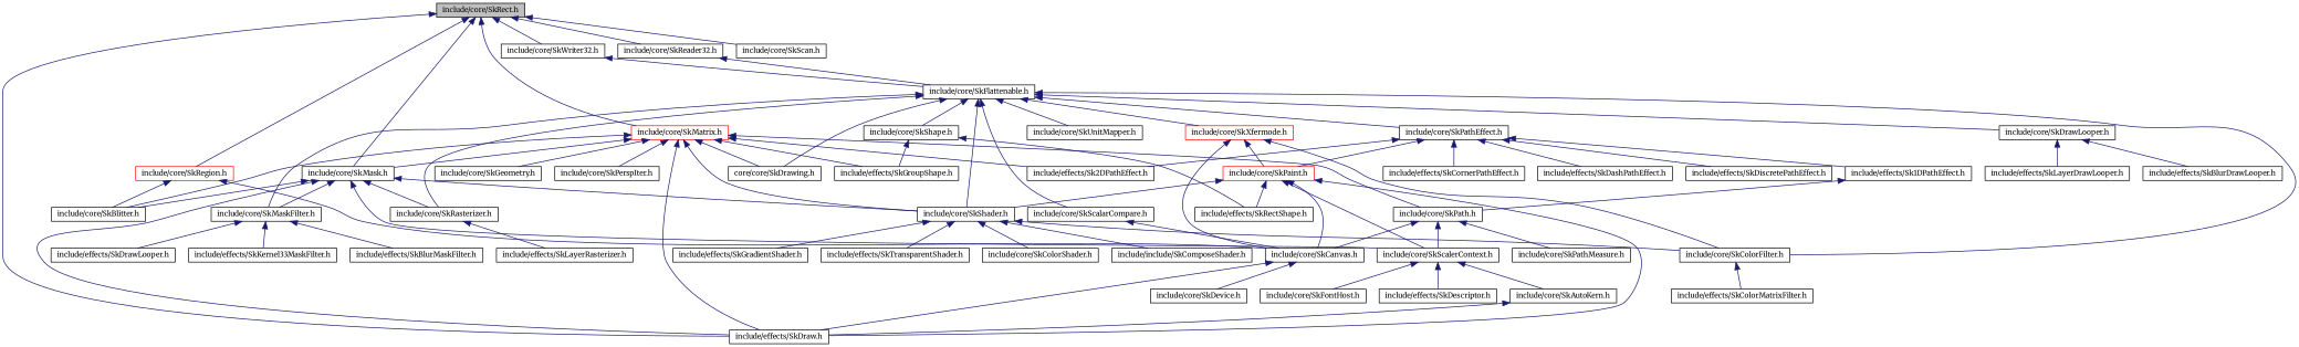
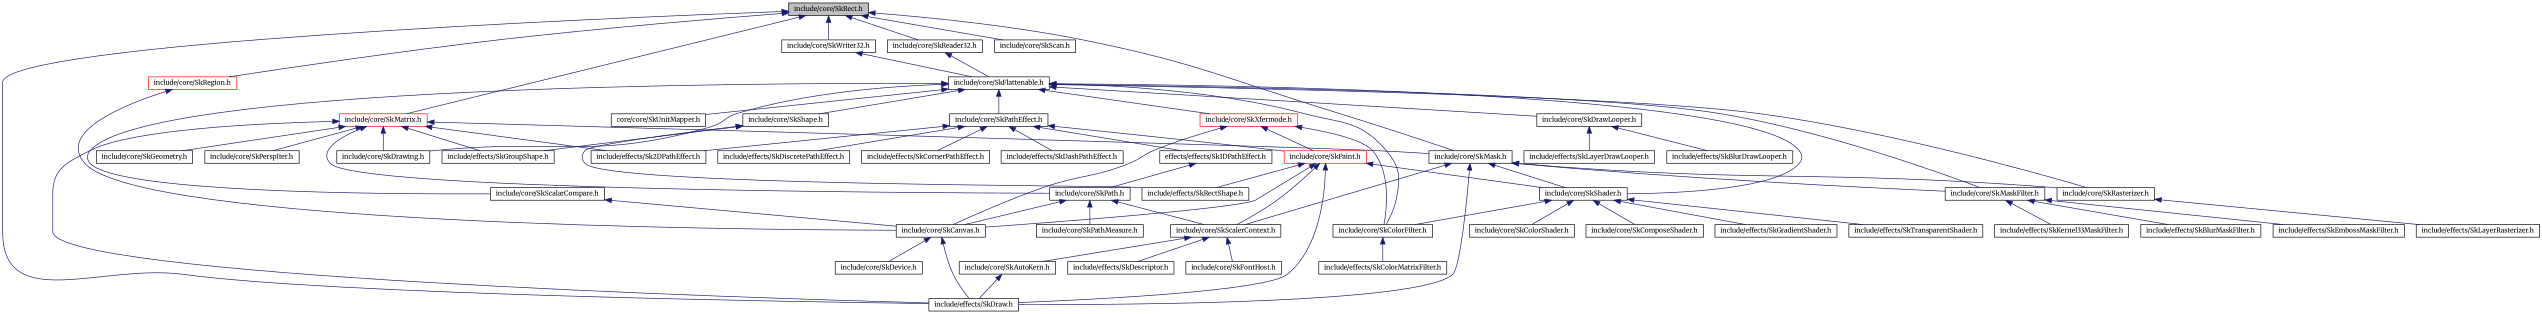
  digraph {
    fontname=Merriweather
    node [color=black fillcolor=white fontname=Merriweather fontsize=10 shape=record style=filled]
    edge [color=midnightblue dir=back fontname=Merriweather fontsize=10 labelfontname=FreeSans labelfontsize=10 style=solid]
    n1 [fillcolor=grey75 fontcolor=black height=0.2 label="include/core/SkRect.h" width=0.4]
    n2 [height=0.2 label="include/effects/SkDraw.h" width=0.4]
    n3 [height=0.2 label="include/core/SkMask.h" width=0.4]
    n4 [color=red height=0.2 label="include/core/SkMatrix.h" width=0.4]
    n5 [height=0.2 label="include/core/SkReader32.h" width=0.4]
    n6 [color=red height=0.2 label="include/core/SkRegion.h" width=0.4]
    n7 [height=0.2 label="include/core/SkScan.h" width=0.4]
    n8 [height=0.2 label="include/core/SkWriter32.h" width=0.4]
-   n9 [height=0.2 label="include/core/SkBlitter.h" width=0.4]
    n10 [height=0.2 label="include/core/SkMaskFilter.h" width=0.4]
    n11 [height=0.2 label="include/core/SkRasterizer.h" width=0.4]
    n12 [height=0.2 label="include/core/SkScalerContext.h" width=0.4]
    n13 [height=0.2 label="include/core/SkShader.h" width=0.4]
-   n14 [height=0.2 label="core/core/SkDrawing.h" width=0.4]
+   n14 [height=0.2 label="include/core/SkDrawing.h" width=0.4]
    n15 [height=0.2 label="include/core/SkGeometry.h" width=0.4]
    n16 [height=0.2 label="include/core/SkPath.h" width=0.4]
    n17 [height=0.2 label="include/core/SkPerspIter.h" width=0.4]
    n18 [height=0.2 label="include/effects/Sk2DPathEffect.h" width=0.4]
    n19 [height=0.2 label="include/effects/SkGroupShape.h" width=0.4]
    n20 [height=0.2 label="include/core/SkFlattenable.h" width=0.4]
    n21 [height=0.2 label="include/core/SkCanvas.h" width=0.4]
    n22 [height=0.2 label="include/core/SkScalarCompare.h" width=0.4]
    n23 [height=0.2 label="include/effects/SkBlurMaskFilter.h" width=0.4]
-   n24 [height=0.2 label="include/effects/SkDrawLooper.h" width=0.4]
+   n24 [height=0.2 label="include/effects/SkEmbossMaskFilter.h" width=0.4]
    n25 [height=0.2 label="include/effects/SkKernel33MaskFilter.h" width=0.4]
    n26 [height=0.2 label="include/effects/SkLayerRasterizer.h" width=0.4]
    n27 [height=0.2 label="include/core/SkAutoKern.h" width=0.4]
    n28 [height=0.2 label="include/effects/SkDescriptor.h" width=0.4]
    n29 [height=0.2 label="include/core/SkFontHost.h" width=0.4]
    n30 [height=0.2 label="include/core/SkColorFilter.h" width=0.4]
    n31 [height=0.2 label="include/core/SkColorShader.h" width=0.4]
-   n32 [height=0.2 label="include/include/SkComposeShader.h" width=0.4]
+   n32 [height=0.2 label="include/core/SkComposeShader.h" width=0.4]
    n33 [height=0.2 label="include/effects/SkGradientShader.h" width=0.4]
    n34 [height=0.2 label="include/effects/SkTransparentShader.h" width=0.4]
    n35 [height=0.2 label="include/effects/SkColorMatrixFilter.h" width=0.4]
    n36 [height=0.2 label="include/core/SkPathMeasure.h" width=0.4]
    n37 [height=0.2 label="include/core/SkDevice.h" width=0.4]
-   n38 [height=0.2 label="include/effects/Sk1DPathEffect.h" width=0.4]
+   n38 [height=0.2 label="effects/effects/Sk1DPathEffect.h" width=0.4]
    n39 [height=0.2 label="include/core/SkDrawLooper.h" width=0.4]
    n40 [height=0.2 label="include/core/SkPathEffect.h" width=0.4]
    n41 [height=0.2 label="include/core/SkShape.h" width=0.4]
-   n42 [height=0.2 label="include/core/SkUnitMapper.h" width=0.4]
+   n42 [height=0.2 label="core/core/SkUnitMapper.h" width=0.4]
    n43 [color=red height=0.2 label="include/core/SkXfermode.h" width=0.4]
    n44 [height=0.2 label="include/effects/SkBlurDrawLooper.h" width=0.4]
    n45 [height=0.2 label="include/effects/SkLayerDrawLooper.h" width=0.4]
    n46 [color=red height=0.2 label="include/core/SkPaint.h" width=0.4]
    n47 [height=0.2 label="include/effects/SkCornerPathEffect.h" width=0.4]
    n48 [height=0.2 label="include/effects/SkDashPathEffect.h" width=0.4]
    n49 [height=0.2 label="include/effects/SkDiscretePathEffect.h" width=0.4]
    n50 [height=0.2 label="include/effects/SkRectShape.h" width=0.4]
    n1 -> n2
    n1 -> n3
    n1 -> n4
    n1 -> n5
    n1 -> n6
    n1 -> n7
    n1 -> n8
    n3 -> n2
-   n3 -> n9
    n3 -> n10
    n3 -> n11
    n3 -> n12
    n3 -> n13
    n4 -> n2
    n4 -> n3
-   n4 -> n9
-   n4 -> n13
    n4 -> n14
    n4 -> n15
    n4 -> n16
    n4 -> n17
    n4 -> n18
    n4 -> n19
    n5 -> n20
-   n6 -> n9
    n6 -> n21
    n8 -> n20
    n10 -> n23
    n10 -> n24
    n10 -> n25
    n11 -> n26
    n12 -> n27
    n12 -> n28
    n12 -> n29
    n13 -> n30
    n13 -> n31
    n13 -> n32
    n13 -> n33
    n13 -> n34
    n16 -> n12
    n16 -> n21
    n16 -> n36
    n20 -> n10
    n20 -> n11
    n20 -> n13
    n20 -> n14
    n20 -> n22
    n20 -> n30
    n20 -> n39
    n20 -> n40
    n20 -> n41
    n20 -> n42
    n20 -> n43
    n21 -> n2
    n21 -> n37
    n22 -> n21
    n27 -> n2
    n30 -> n35
    n38 -> n16
    n39 -> n44
    n39 -> n45
    n40 -> n18
    n40 -> n38
    n40 -> n46
    n40 -> n47
    n40 -> n48
    n40 -> n49
    n41 -> n19
    n41 -> n50
    n43 -> n21
    n43 -> n30
    n43 -> n46
    n46 -> n2
    n46 -> n12
    n46 -> n13
    n46 -> n21
    n46 -> n50
  }
